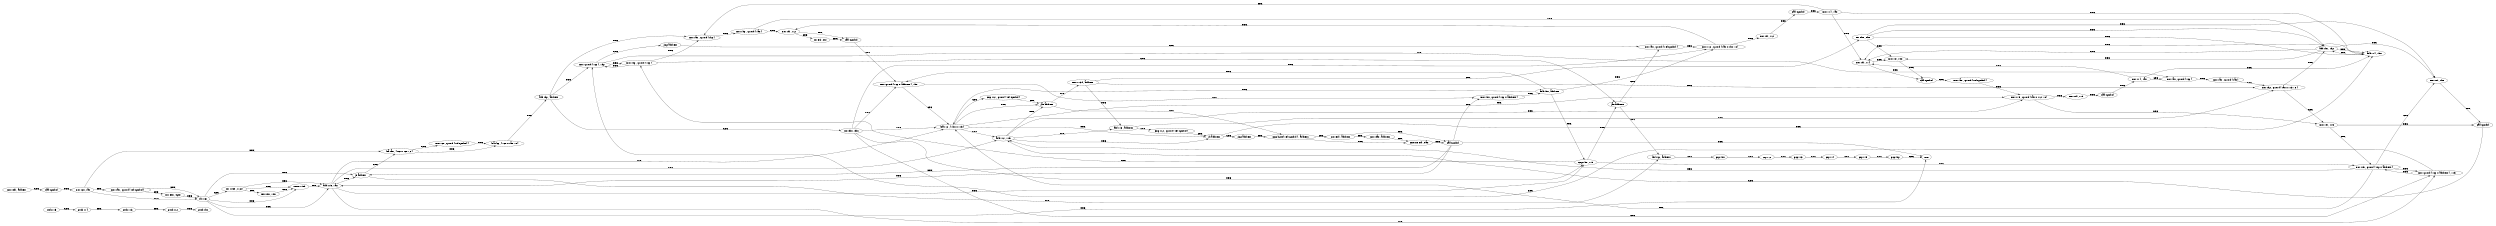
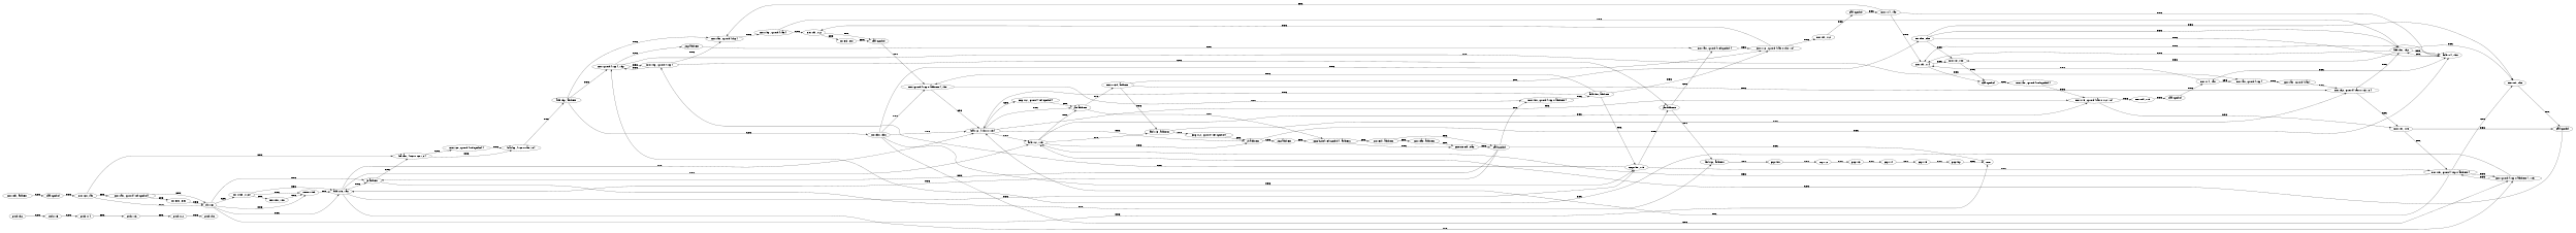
  digraph {
    rankdir=LR
+   n1 [label="push rbp"]
    n2 [label="push r15"]
    n3 [label="push r14"]
    n4 [label="push r13"]
    n5 [label="push r12"]
    n6 [label="push rbx"]
    n7 [label="mov edi , address"]
    n8 [label="call symbol"]
    n9 [label="mov rcx , rax"]
    n10 [label="mov rax , qword [ rel symbol ]"]
    n11 [label="div rcx"]
    n12 [label="lea rax , [ rcx + rcx * 2 ]"]
-   n13 [label="xor edx , byte"]
+   n13 [label="xor edx , edx"]
    n14 [label="xor r15d , r12d"]
    n15 [label="setne r15b"]
    n16 [label="add r15 , rax"]
    n17 [label="je address"]
    n18 [label=retn]
    n19 [label="mov rcx , qword [ rel symbol ]"]
    n20 [label="lea rbp , [ rcx + rax * 8 ]"]
    n21 [label="test rdx , rdx"]
    n22 [label="mov qword [ rsp + address ] , r15"]
    n23 [label="lea r12 , [ rbx + r15 ]"]
    n24 [label="cmp rbx , r15"]
    n25 [label="add r12 , r15"]
    n26 [label="add rsp , address"]
    n27 [label="mov qword [ rsp ] , rbp"]
    n28 [label="mov r15 , qword [ rsp + address ]"]
    n29 [label="cmp r12 , qword [ rel symbol ]"]
    n30 [label="jae address"]
    n31 [label="mov r15 , qword [ rax + r12 * 8 ]"]
    n32 [label="jb address"]
    n33 [label="mov rbp , qword [ rsp ]"]
    n34 [label="jae address"]
    n35 [label="add r13 , address"]
    n36 [label="pop rbx"]
    n37 [label="pop r12"]
    n38 [label="add rbp , address"]
    n39 [label="pop r13"]
    n40 [label="pop r14"]
    n41 [label="pop r15"]
    n42 [label="pop rbp"]
    n43 [label="xor ebx , ebx"]
    n44 [label="mov rax , qword [ rbp ]"]
    n45 [label="mov r12 , qword [ rax + rbx * 8 ]"]
    n46 [label="mov qword [ rsp + address ] , rbx"]
    n47 [label="jmp address"]
    n48 [label="mov rax , qword [ rsp ]"]
    n49 [label="mov rbp , qword [ rax ]"]
    n50 [label="mov rdi , r12"]
    n51 [label="mov rdi , r12"]
    n52 [label="mov rbx , qword [ rsp + address ]"]
    n53 [label="mov rsi , rbx"]
    n54 [label="mov rax , qword [ rel symbol ]"]
    n55 [label="mov rax , qword [ rax ]"]
    n56 [label="call symbol"]
    n57 [label="xor esi , esi"]
    n58 [label="call symbol"]
    n59 [label="mov r14 , rax"]
    n60 [label="add r14 , rbx"]
    n61 [label="mov rdi , r14"]
    n62 [label="add rbx , rbp"]
    n63 [label="mov rsi , rbx"]
    n64 [label="call symbol"]
    n65 [label="add rbx , address"]
    n66 [label="cmp byte [ rel symbol ] , address"]
    n67 [label="mov r13d , address"]
    n68 [label="mov rdi , r15"]
    n69 [label="mov rdi , r15"]
    n70 [label="jmp address"]
    n71 [label="mov edi , address"]
    n72 [label="cmovne edi , eax"]
    n73 [label="xor ebx , ebx"]
    n74 [label="mov rbp , qword [ rax + r13 * 8 ]"]
    n75 [label="mov eax , address"]
    n76 [label="call symbol"]
    n77 [label="cmp r12 , qword [ rel symbol ]"]
    n78 [label="call symbol"]
    n79 [label="mov rax , qword [ rel symbol ]"]
    n80 [label="call symbol"]
    n81 [label="mov r14 , rax"]
+   n1 -> n2 [label=CFG]
    n2 -> n3 [label=CFG]
    n3 -> n4 [label=CFG]
    n4 -> n5 [label=CFG]
    n5 -> n6 [label=DFG]
    n7 -> n8 [label=CFG]
    n8 -> n9 [label=DFG]
    n9 -> n10 [label=CFG]
    n9 -> n11 [label=DFG]
    n9 -> n12 [label=DFG]
    n10 -> n11 [label=DFG]
    n10 -> n13 [label=CFG]
    n11 -> n14 [label=CFG]
    n11 -> n15 [label=DFG]
    n11 -> n16 [label=DFG]
    n11 -> n17 [label=DFG]
    n11 -> n18 [label=DFG]
    n12 -> n19 [label=CFG]
    n12 -> n20 [label=DFG]
    n13 -> n11 [label=DFG]
    n14 -> n15 [label=DFG]
    n14 -> n16 [label=DFG]
    n14 -> n21 [label=CFG]
    n15 -> n16 [label=DFG]
    n16 -> n17 [label=DFG]
    n16 -> n22 [label=DFG]
    n16 -> n23 [label=DFG]
    n16 -> n24 [label=DFG]
    n16 -> n25 [label=DFG]
    n17 -> n12 [label=CFG]
    n17 -> n26 [label=CFG]
    n19 -> n20 [label=DFG]
    n20 -> n38 [label=DFG]
    n21 -> n15 [label=CFG]
    n22 -> n27 [label=CFG]
    n22 -> n28 [label=DFG]
    n23 -> n25 [label=DFG]
    n23 -> n29 [label=CFG]
    n23 -> n30 [label=DFG]
    n23 -> n31 [label=DFG]
    n23 -> n32 [label=DFG]
    n24 -> n28 [label=DFG]
    n24 -> n33 [label=CFG]
    n24 -> n34 [label=DFG]
    n25 -> n30 [label=DFG]
    n25 -> n31 [label=DFG]
    n25 -> n32 [label=DFG]
    n25 -> n35 [label=CFG]
    n26 -> n36 [label=CFG]
    n27 -> n33 [label=DFG]
    n27 -> n47 [label=CFG]
    n27 -> n48 [label=DFG]
    n28 -> n22 [label=DFG]
    n28 -> n23 [label=DFG]
    n28 -> n25 [label=DFG]
    n28 -> n53 [label=CFG]
    n29 -> n30 [label=CFG]
    n30 -> n66 [label=CFG]
    n30 -> n67 [label=CFG]
    n31 -> n68 [label=DFG]
    n31 -> n69 [label=DFG]
    n32 -> n60 [label=DFG]
    n32 -> n70 [label=CFG]
    n33 -> n27 [label=DFG]
    n33 -> n34 [label=CFG]
    n33 -> n44 [label=DFG]
    n34 -> n26 [label=CFG]
    n34 -> n54 [label=CFG]
    n35 -> n74 [label=DFG]
    n35 -> n77 [label=CFG]
    n36 -> n37 [label=CFG]
    n37 -> n39 [label=CFG]
    n38 -> n27 [label=DFG]
    n38 -> n43 [label=CFG]
    n38 -> n44 [label=DFG]
    n39 -> n40 [label=CFG]
    n40 -> n41 [label=CFG]
    n41 -> n42 [label=CFG]
    n42 -> n18 [label=CFG]
    n43 -> n22 [label=CFG]
    n43 -> n23 [label=DFG]
    n43 -> n24 [label=DFG]
    n43 -> n45 [label=DFG]
    n43 -> n46 [label=DFG]
    n44 -> n49 [label=DFG]
    n45 -> n50 [label=DFG]
    n45 -> n51 [label=DFG]
    n46 -> n23 [label=CFG]
    n46 -> n52 [label=CFG]
    n47 -> n54 [label=CFG]
    n48 -> n55 [label=DFG]
    n49 -> n51 [label=CFG]
    n49 -> n62 [label=DFG]
    n50 -> n56 [label=DFG]
    n51 -> n57 [label=CFG]
    n51 -> n58 [label=DFG]
    n52 -> n65 [label=DFG]
    n53 -> n78 [label=DFG]
    n54 -> n45 [label=DFG]
    n55 -> n74 [label=DFG]
    n56 -> n59 [label=DFG]
    n57 -> n58 [label=CFG]
    n58 -> n46 [label=CFG]
    n59 -> n44 [label=CFG]
    n59 -> n60 [label=DFG]
    n59 -> n61 [label=DFG]
    n60 -> n61 [label=DFG]
    n60 -> n62 [label=CFG]
    n61 -> n63 [label=CFG]
    n61 -> n64 [label=DFG]
    n62 -> n53 [label=DFG]
    n62 -> n60 [label=DFG]
    n62 -> n61 [label=CFG]
    n62 -> n63 [label=DFG]
    n63 -> n64 [label=DFG]
    n64 -> n79 [label=CFG]
    n65 -> n23 [label=DFG]
    n65 -> n24 [label=DFG]
    n65 -> n45 [label=DFG]
    n65 -> n46 [label=DFG]
    n66 -> n71 [label=CFG]
    n66 -> n72 [label=DFG]
    n67 -> n35 [label=DFG]
    n67 -> n73 [label=CFG]
    n67 -> n74 [label=DFG]
    n68 -> n80 [label=DFG]
    n69 -> n28 [label=CFG]
    n69 -> n78 [label=DFG]
    n70 -> n66 [label=CFG]
    n71 -> n75 [label=CFG]
    n71 -> n76 [label=DFG]
    n72 -> n76 [label=DFG]
    n73 -> n53 [label=DFG]
    n73 -> n60 [label=DFG]
    n73 -> n62 [label=DFG]
    n73 -> n63 [label=DFG]
    n74 -> n62 [label=DFG]
    n74 -> n69 [label=CFG]
    n75 -> n72 [label=CFG]
    n76 -> n16 [label=DFG]
    n76 -> n17 [label=DFG]
    n76 -> n18 [label=DFG]
    n76 -> n52 [label=CFG]
    n77 -> n32 [label=CFG]
    n78 -> n25 [label=CFG]
    n79 -> n31 [label=DFG]
    n80 -> n81 [label=DFG]
    n81 -> n48 [label=CFG]
    n81 -> n60 [label=DFG]
    n81 -> n61 [label=DFG]
  }
